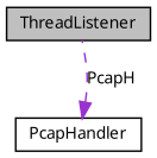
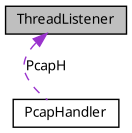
  digraph {
    node [color=black fontname="FreeSans.ttf" fontsize=10 shape=record style=filled]
    n1 [fillcolor=grey75 fontcolor=black height=0.2 label=ThreadListener width=0.4]
    n2 [fillcolor=white height=0.2 label=PcapHandler width=0.4]
-   n2 -> n1 [color=darkorchid3 dir=back fontname="FreeSans.ttf" fontsize=10 label=PcapH labelfontname="FreeSans.ttf" labelfontsize=10 style=dashed]
+   n1 -> n2 [color=darkorchid3 dir=back fontname="FreeSans.ttf" fontsize=10 label=PcapH labelfontname="FreeSans.ttf" labelfontsize=10 style=dashed]
  }
